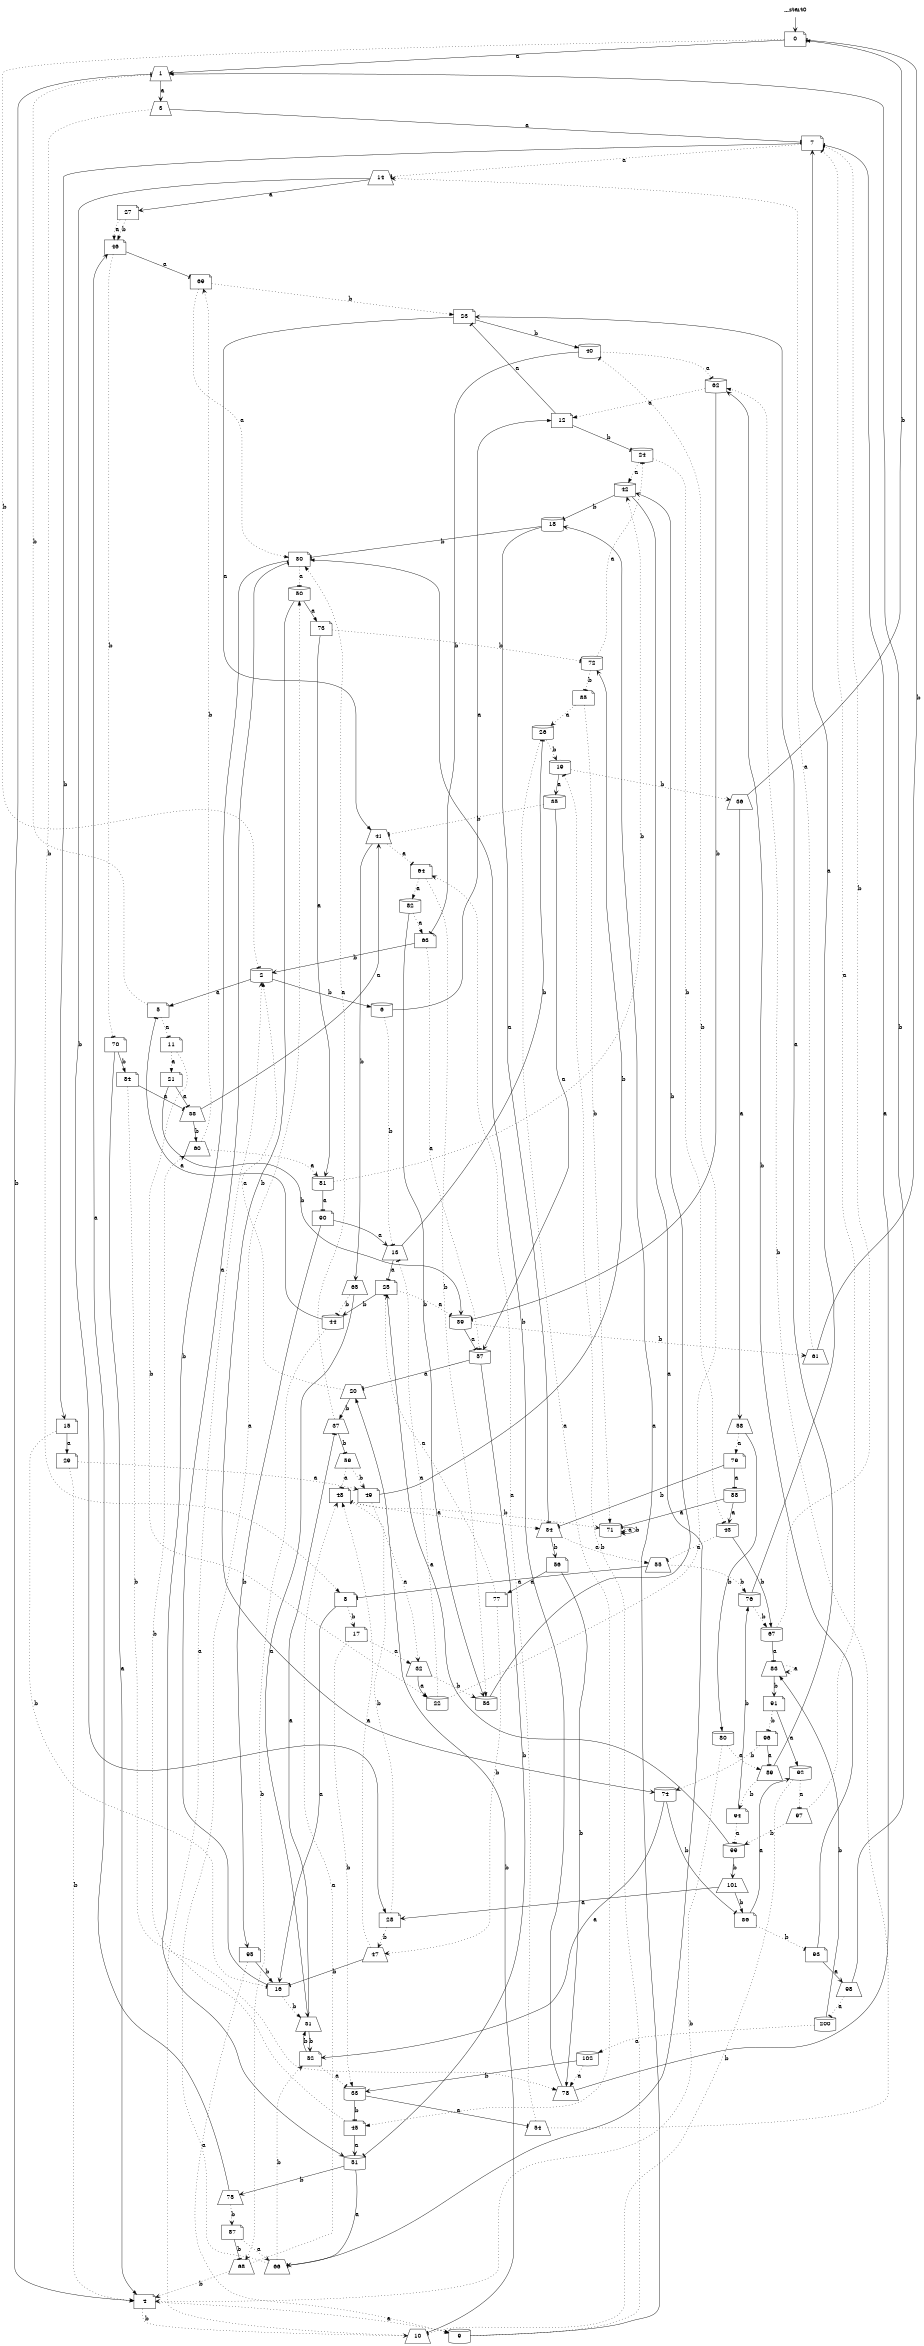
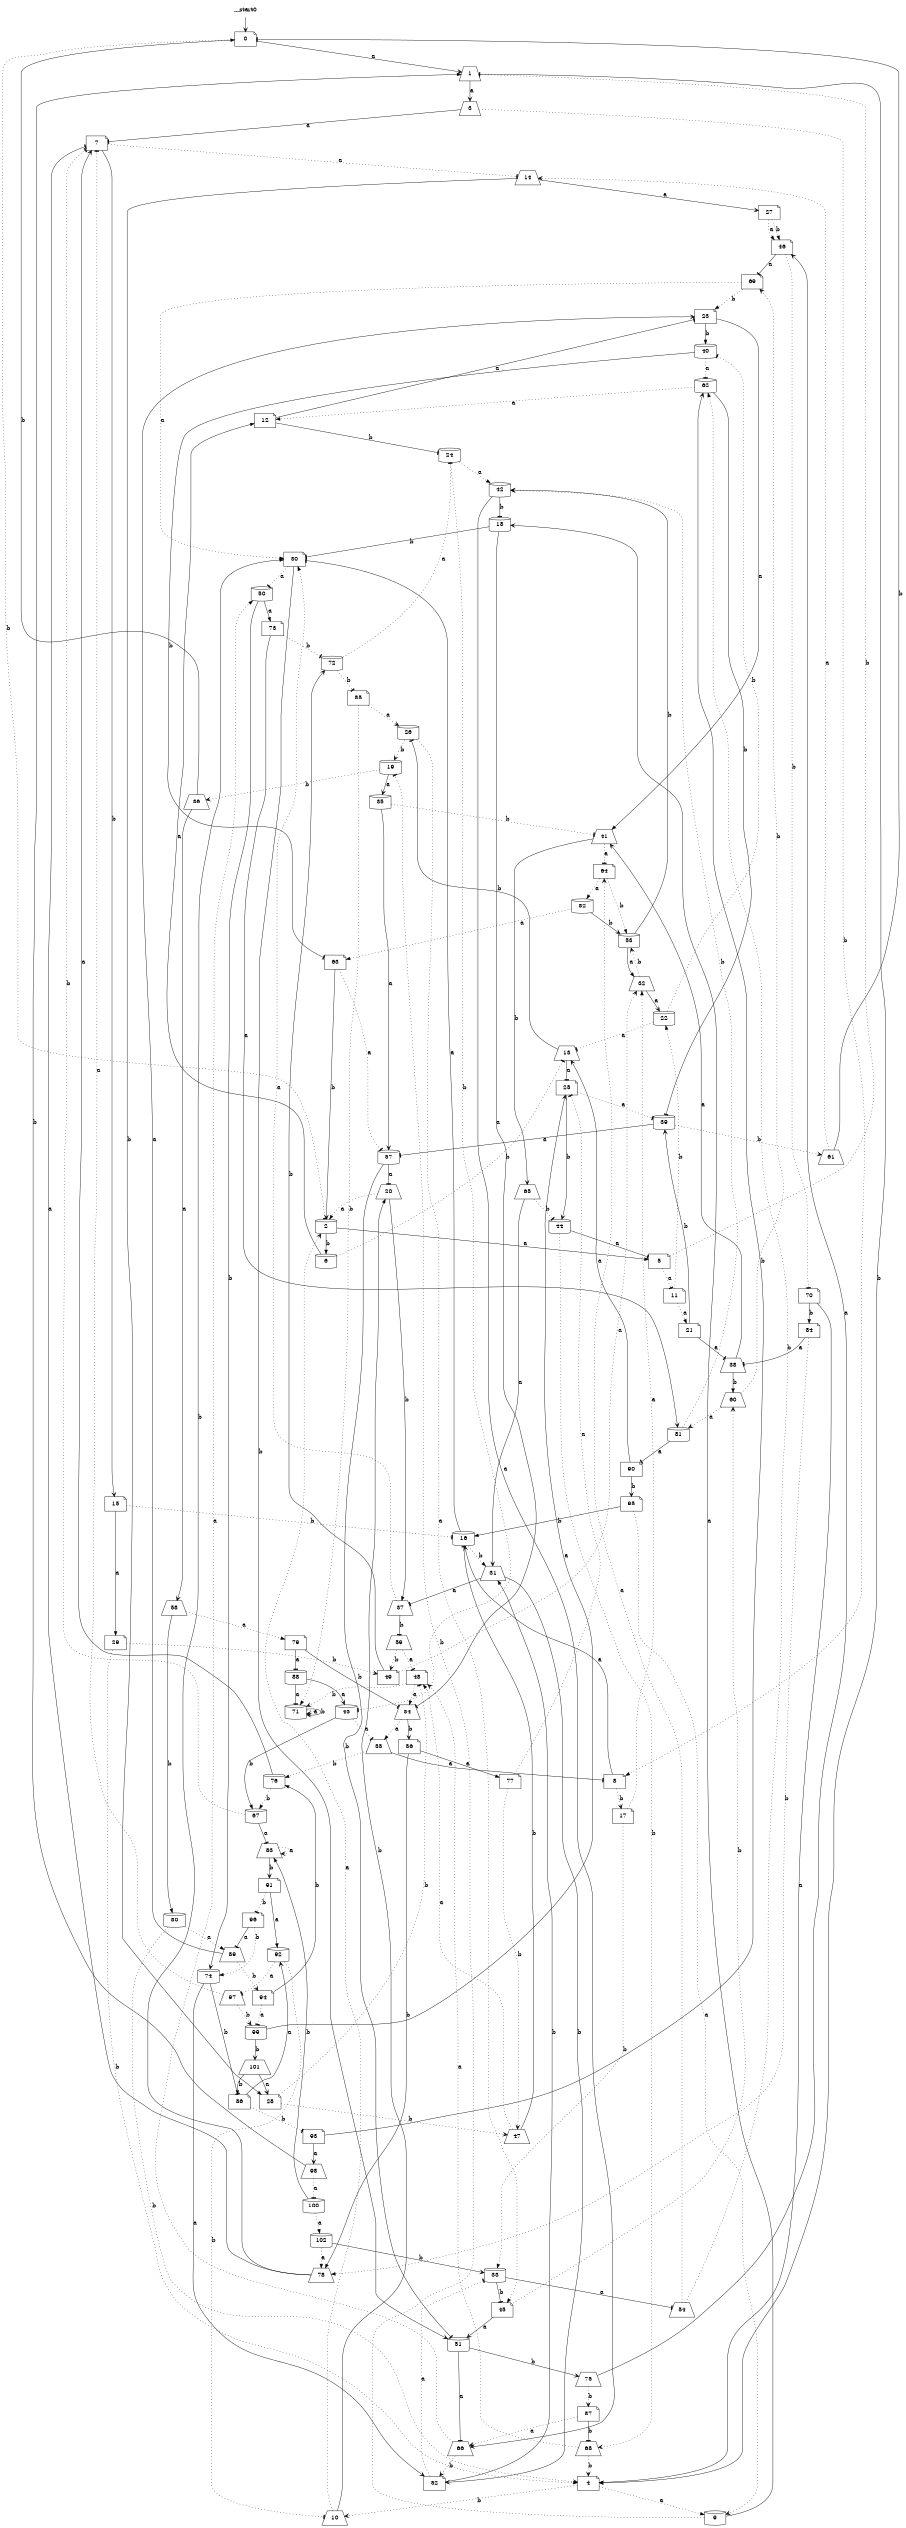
  digraph {
    node [shape=note]
    edge [arrowhead=vee style=solid]
    __start0 [shape=none]
    0
    1 [shape=trapezium]
    2 [shape=cylinder]
    3 [shape=trapezium]
    4
    5
    6 [shape=cylinder]
    7
    8
    9 [shape=cylinder]
    10 [shape=trapezium]
    11
    12
    13 [shape=trapezium]
    14 [shape=trapezium]
    15
    16 [shape=cylinder]
    17
    18 [shape=cylinder]
    19 [shape=cylinder]
    20 [shape=trapezium]
    21
    22 [shape=cylinder]
    23
    24 [shape=cylinder]
    25
    26 [shape=cylinder]
    27
    28
    29
    30
    31 [shape=trapezium]
    32 [shape=trapezium]
    33 [shape=cylinder]
    34 [shape=trapezium]
    35 [shape=cylinder]
    36 [shape=trapezium]
    37 [shape=trapezium]
    38 [shape=trapezium]
    39 [shape=cylinder]
    40 [shape=cylinder]
    41 [shape=trapezium]
    42 [shape=cylinder]
    43 [shape=cylinder]
    44 [shape=cylinder]
    45
    46
    47 [shape=trapezium]
    48
    49
    50 [shape=cylinder]
    51 [shape=cylinder]
    52
    53 [shape=cylinder]
    54 [shape=trapezium]
    55 [shape=trapezium]
    56
    57 [shape=cylinder]
    58 [shape=trapezium]
    59 [shape=trapezium]
    60 [shape=trapezium]
    61 [shape=trapezium]
    62 [shape=cylinder]
    63
    64
    65 [shape=trapezium]
    66 [shape=trapezium]
    67 [shape=cylinder]
    68 [shape=trapezium]
    69
    70
    71 [shape=cylinder]
    72 [shape=cylinder]
    73
    74 [shape=cylinder]
    75 [shape=trapezium]
    76 [shape=cylinder]
    77
    78 [shape=trapezium]
    79
    80 [shape=cylinder]
    81 [shape=cylinder]
    82 [shape=cylinder]
    83 [shape=trapezium]
    84
    85
    86
    87
    88 [shape=cylinder]
    89 [shape=trapezium]
    90
    91
    92 [shape=cylinder]
    93
    94
    95
    96
    97 [shape=trapezium]
    98 [shape=trapezium]
    99 [shape=cylinder]
-   100 [shape=cylinder label=200]
+   100 [shape=cylinder]
    101 [shape=trapezium]
    102 [shape=cylinder]
    __start0 -> 0
    0 -> 1 [label=a]
    0 -> 2 [arrowhead=tee label=b style=dotted]
    1 -> 3 [label=a]
    1 -> 4 [label=b]
    2 -> 5 [arrowhead=normal label=a]
    2 -> 6 [arrowhead=normal label=b]
    3 -> 7 [arrowhead=tee label=a]
    3 -> 8 [arrowhead=normal label=b style=dotted]
    4 -> 9 [arrowhead=normal label=a style=dotted]
    4 -> 10 [label=b style=dotted]
    5 -> 1 [arrowhead=tee label=b style=dotted]
    5 -> 11 [arrowhead=tee label=a style=dotted]
    6 -> 12 [arrowhead=normal label=a]
    6 -> 13 [arrowhead=tee label=b style=dotted]
    7 -> 14 [arrowhead=tee label=a style=dotted]
    7 -> 15 [label=b]
    8 -> 16 [label=a]
    8 -> 17 [label=b style=dotted]
    9 -> 18 [label=a]
    9 -> 19 [arrowhead=tee label=b style=dotted]
    10 -> 2 [label=a style=dotted]
    10 -> 20 [arrowhead=normal label=b]
    11 -> 21 [arrowhead=normal label=a style=dotted]
    11 -> 22 [arrowhead=normal label=b style=dotted]
    12 -> 23 [arrowhead=tee label=a]
    12 -> 24 [arrowhead=tee label=b]
    13 -> 25 [arrowhead=tee label=a]
    13 -> 26 [arrowhead=tee label=b]
    14 -> 27 [label=a]
    14 -> 28 [arrowhead=normal label=b]
    15 -> 16 [arrowhead=tee label=b style=dotted]
    15 -> 29 [arrowhead=normal label=a]
    16 -> 30 [arrowhead=tee label=a]
    16 -> 31 [arrowhead=normal label=b style=dotted]
    17 -> 32 [arrowhead=normal label=a style=dotted]
    17 -> 33 [arrowhead=normal label=b style=dotted]
    18 -> 30 [arrowhead=tee label=b]
    18 -> 34 [arrowhead=tee label=a]
    19 -> 35 [label=a]
    19 -> 36 [label=b style=dotted]
    20 -> 2 [arrowhead=normal label=a style=dotted]
    20 -> 37 [arrowhead=normal label=b]
    21 -> 38 [arrowhead=tee label=a]
    21 -> 39 [label=b]
    22 -> 13 [arrowhead=tee label=a style=dotted]
    22 -> 40 [arrowhead=tee label=b style=dotted]
    23 -> 40 [arrowhead=normal label=b]
    23 -> 41 [arrowhead=normal label=a]
    24 -> 42 [arrowhead=normal label=a style=dotted]
    24 -> 43 [arrowhead=tee label=b style=dotted]
    25 -> 39 [arrowhead=tee label=a style=dotted]
    25 -> 44 [label=b]
    26 -> 19 [label=b style=dotted]
    26 -> 45 [arrowhead=normal label=a style=dotted]
    27 -> 46 [arrowhead=normal label=a style=dotted]
    27 -> 46 [arrowhead=normal label=b style=dotted]
    28 -> 47 [label=b style=dotted]
    28 -> 48 [arrowhead=tee label=b style=dotted]
    29 -> 4 [arrowhead=normal label=b style=dotted]
-   29 -> 49 [label=a style=dotted]
+   29 -> 49 [label=b style=dotted]
    30 -> 50 [arrowhead=tee label=a style=dotted]
    30 -> 51 [label=b]
    31 -> 37 [arrowhead=tee label=a]
    31 -> 52 [label=b]
    32 -> 22 [label=a]
    32 -> 53 [label=b style=dotted]
    33 -> 45 [arrowhead=tee label=b]
    33 -> 54 [arrowhead=tee label=a]
    34 -> 55 [arrowhead=normal label=a style=dotted]
    34 -> 56 [label=b]
    35 -> 41 [arrowhead=tee label=b style=dotted]
    35 -> 57 [label=a]
    36 -> 0 [arrowhead=normal label=b]
    36 -> 58 [label=a]
    37 -> 30 [arrowhead=normal label=a style=dotted]
    37 -> 59 [arrowhead=tee label=b]
    38 -> 41 [label=a]
    38 -> 60 [arrowhead=normal label=b]
    39 -> 57 [arrowhead=tee label=a]
    39 -> 61 [label=b style=dotted]
    40 -> 62 [arrowhead=tee label=a style=dotted]
    40 -> 63 [arrowhead=tee label=b]
    41 -> 64 [arrowhead=tee label=a style=dotted]
    41 -> 65 [label=b]
    42 -> 18 [arrowhead=tee label=b]
    42 -> 66 [label=a]
    43 -> 55 [arrowhead=tee label=a style=dotted]
    43 -> 67 [arrowhead=normal label=b]
    44 -> 5 [arrowhead=tee label=a]
    44 -> 68 [label=b style=dotted]
    45 -> 51 [label=a]
    45 -> 60 [label=b style=dotted]
    46 -> 69 [arrowhead=tee label=a]
    46 -> 70 [arrowhead=tee label=b style=dotted]
    47 -> 16 [arrowhead=tee label=b]
    47 -> 48 [arrowhead=normal label=a style=dotted]
    48 -> 34 [arrowhead=normal label=a style=dotted]
    48 -> 71 [label=b style=dotted]
    49 -> 32 [label=a style=dotted]
    49 -> 72 [label=b]
    50 -> 73 [arrowhead=normal label=a]
    50 -> 74 [label=b]
    51 -> 66 [arrowhead=tee label=a]
    51 -> 75 [label=b]
    52 -> 31 [arrowhead=normal label=b]
    52 -> 33 [arrowhead=tee label=a style=dotted]
+   53 -> 32 [arrowhead=normal label=a]
    53 -> 42 [label=b]
    54 -> 62 [arrowhead=normal label=b style=dotted]
    54 -> 64 [label=a style=dotted]
    55 -> 8 [arrowhead=tee label=a]
    55 -> 76 [arrowhead=normal label=b style=dotted]
    56 -> 77 [arrowhead=normal label=a]
    56 -> 78 [arrowhead=normal label=b]
    57 -> 20 [arrowhead=tee label=a]
    57 -> 51 [arrowhead=tee label=b]
    58 -> 79 [arrowhead=normal label=a style=dotted]
    58 -> 80 [arrowhead=normal label=b]
    59 -> 48 [arrowhead=tee label=a style=dotted]
    59 -> 49 [label=b style=dotted]
    60 -> 69 [label=b style=dotted]
    60 -> 81 [label=a style=dotted]
    61 -> 0 [arrowhead=tee label=b]
    61 -> 14 [label=a style=dotted]
    62 -> 12 [arrowhead=normal label=a style=dotted]
    62 -> 39 [arrowhead=tee label=b]
    63 -> 2 [label=b]
    63 -> 57 [arrowhead=tee label=a style=dotted]
    64 -> 53 [arrowhead=normal label=b style=dotted]
    64 -> 82 [arrowhead=normal label=a style=dotted]
    65 -> 31 [label=a]
    65 -> 44 [arrowhead=tee label=b style=dotted]
    66 -> 50 [arrowhead=normal label=a style=dotted]
    66 -> 52 [label=b style=dotted]
    67 -> 7 [arrowhead=tee label=b style=dotted]
    67 -> 83 [arrowhead=tee label=a]
    68 -> 4 [label=b style=dotted]
    68 -> 48 [label=a style=dotted]
    69 -> 23 [arrowhead=normal label=b style=dotted]
    69 -> 30 [arrowhead=normal label=a style=dotted]
    70 -> 4 [arrowhead=normal label=a]
    70 -> 84 [arrowhead=normal label=b]
    71 -> 71 [label=a style=dotted]
    71 -> 71 [label=b]
    72 -> 24 [arrowhead=tee label=a style=dotted]
    72 -> 85 [arrowhead=tee label=b style=dotted]
    73 -> 72 [arrowhead=tee label=b style=dotted]
    73 -> 81 [label=a]
    74 -> 52 [label=a]
    74 -> 86 [arrowhead=tee label=b]
    75 -> 46 [label=a]
    75 -> 87 [label=b style=dotted]
    76 -> 7 [label=a]
    76 -> 67 [arrowhead=normal label=b style=dotted]
    77 -> 25 [arrowhead=tee label=a style=dotted]
    77 -> 47 [label=b style=dotted]
    78 -> 7 [arrowhead=tee label=a]
    78 -> 30 [arrowhead=normal label=b]
    79 -> 34 [arrowhead=tee label=b]
    79 -> 88 [arrowhead=tee label=a]
    80 -> 4 [label=b style=dotted]
    80 -> 89 [arrowhead=normal label=a style=dotted]
    81 -> 42 [label=b style=dotted]
    81 -> 90 [arrowhead=tee label=a]
    82 -> 53 [label=b]
    82 -> 63 [arrowhead=normal label=a style=dotted]
    83 -> 83 [label=a style=dotted]
    83 -> 91 [label=b]
    84 -> 38 [arrowhead=tee label=a]
    84 -> 78 [arrowhead=normal label=b style=dotted]
    85 -> 26 [label=a style=dotted]
    85 -> 71 [arrowhead=normal label=b style=dotted]
    86 -> 92 [label=a]
    86 -> 93 [arrowhead=tee label=b style=dotted]
    87 -> 66 [label=a style=dotted]
    87 -> 68 [arrowhead=tee label=b]
    88 -> 43 [label=a]
    88 -> 71 [arrowhead=tee label=a]
    89 -> 23 [label=a]
    89 -> 94 [label=b style=dotted]
    90 -> 13 [label=a]
    90 -> 95 [label=b]
    91 -> 92 [arrowhead=normal label=a]
    91 -> 96 [arrowhead=tee label=b style=dotted]
    92 -> 10 [arrowhead=tee label=b style=dotted]
    92 -> 97 [arrowhead=tee label=a style=dotted]
    93 -> 62 [label=b]
    93 -> 98 [label=a]
    94 -> 76 [arrowhead=normal label=b]
    94 -> 99 [arrowhead=tee label=a style=dotted]
    95 -> 9 [label=a style=dotted]
    95 -> 16 [arrowhead=normal label=b]
-   96 -> 74 [label=b style=dotted]
+   96 -> 74 [arrowhead=normal label=b style=dotted]
    96 -> 89 [arrowhead=tee label=a]
    97 -> 7 [arrowhead=tee label=a style=dotted]
    97 -> 99 [label=b style=dotted]
    98 -> 1 [arrowhead=normal label=b]
    98 -> 100 [arrowhead=tee label=a style=dotted]
    99 -> 25 [label=a]
    99 -> 101 [label=b]
    100 -> 83 [arrowhead=normal label=b]
    100 -> 102 [arrowhead=normal label=a style=dotted]
    101 -> 28 [label=a]
    101 -> 86 [arrowhead=normal label=b]
    102 -> 33 [label=b]
    102 -> 78 [arrowhead=normal label=a style=dotted]
  }
